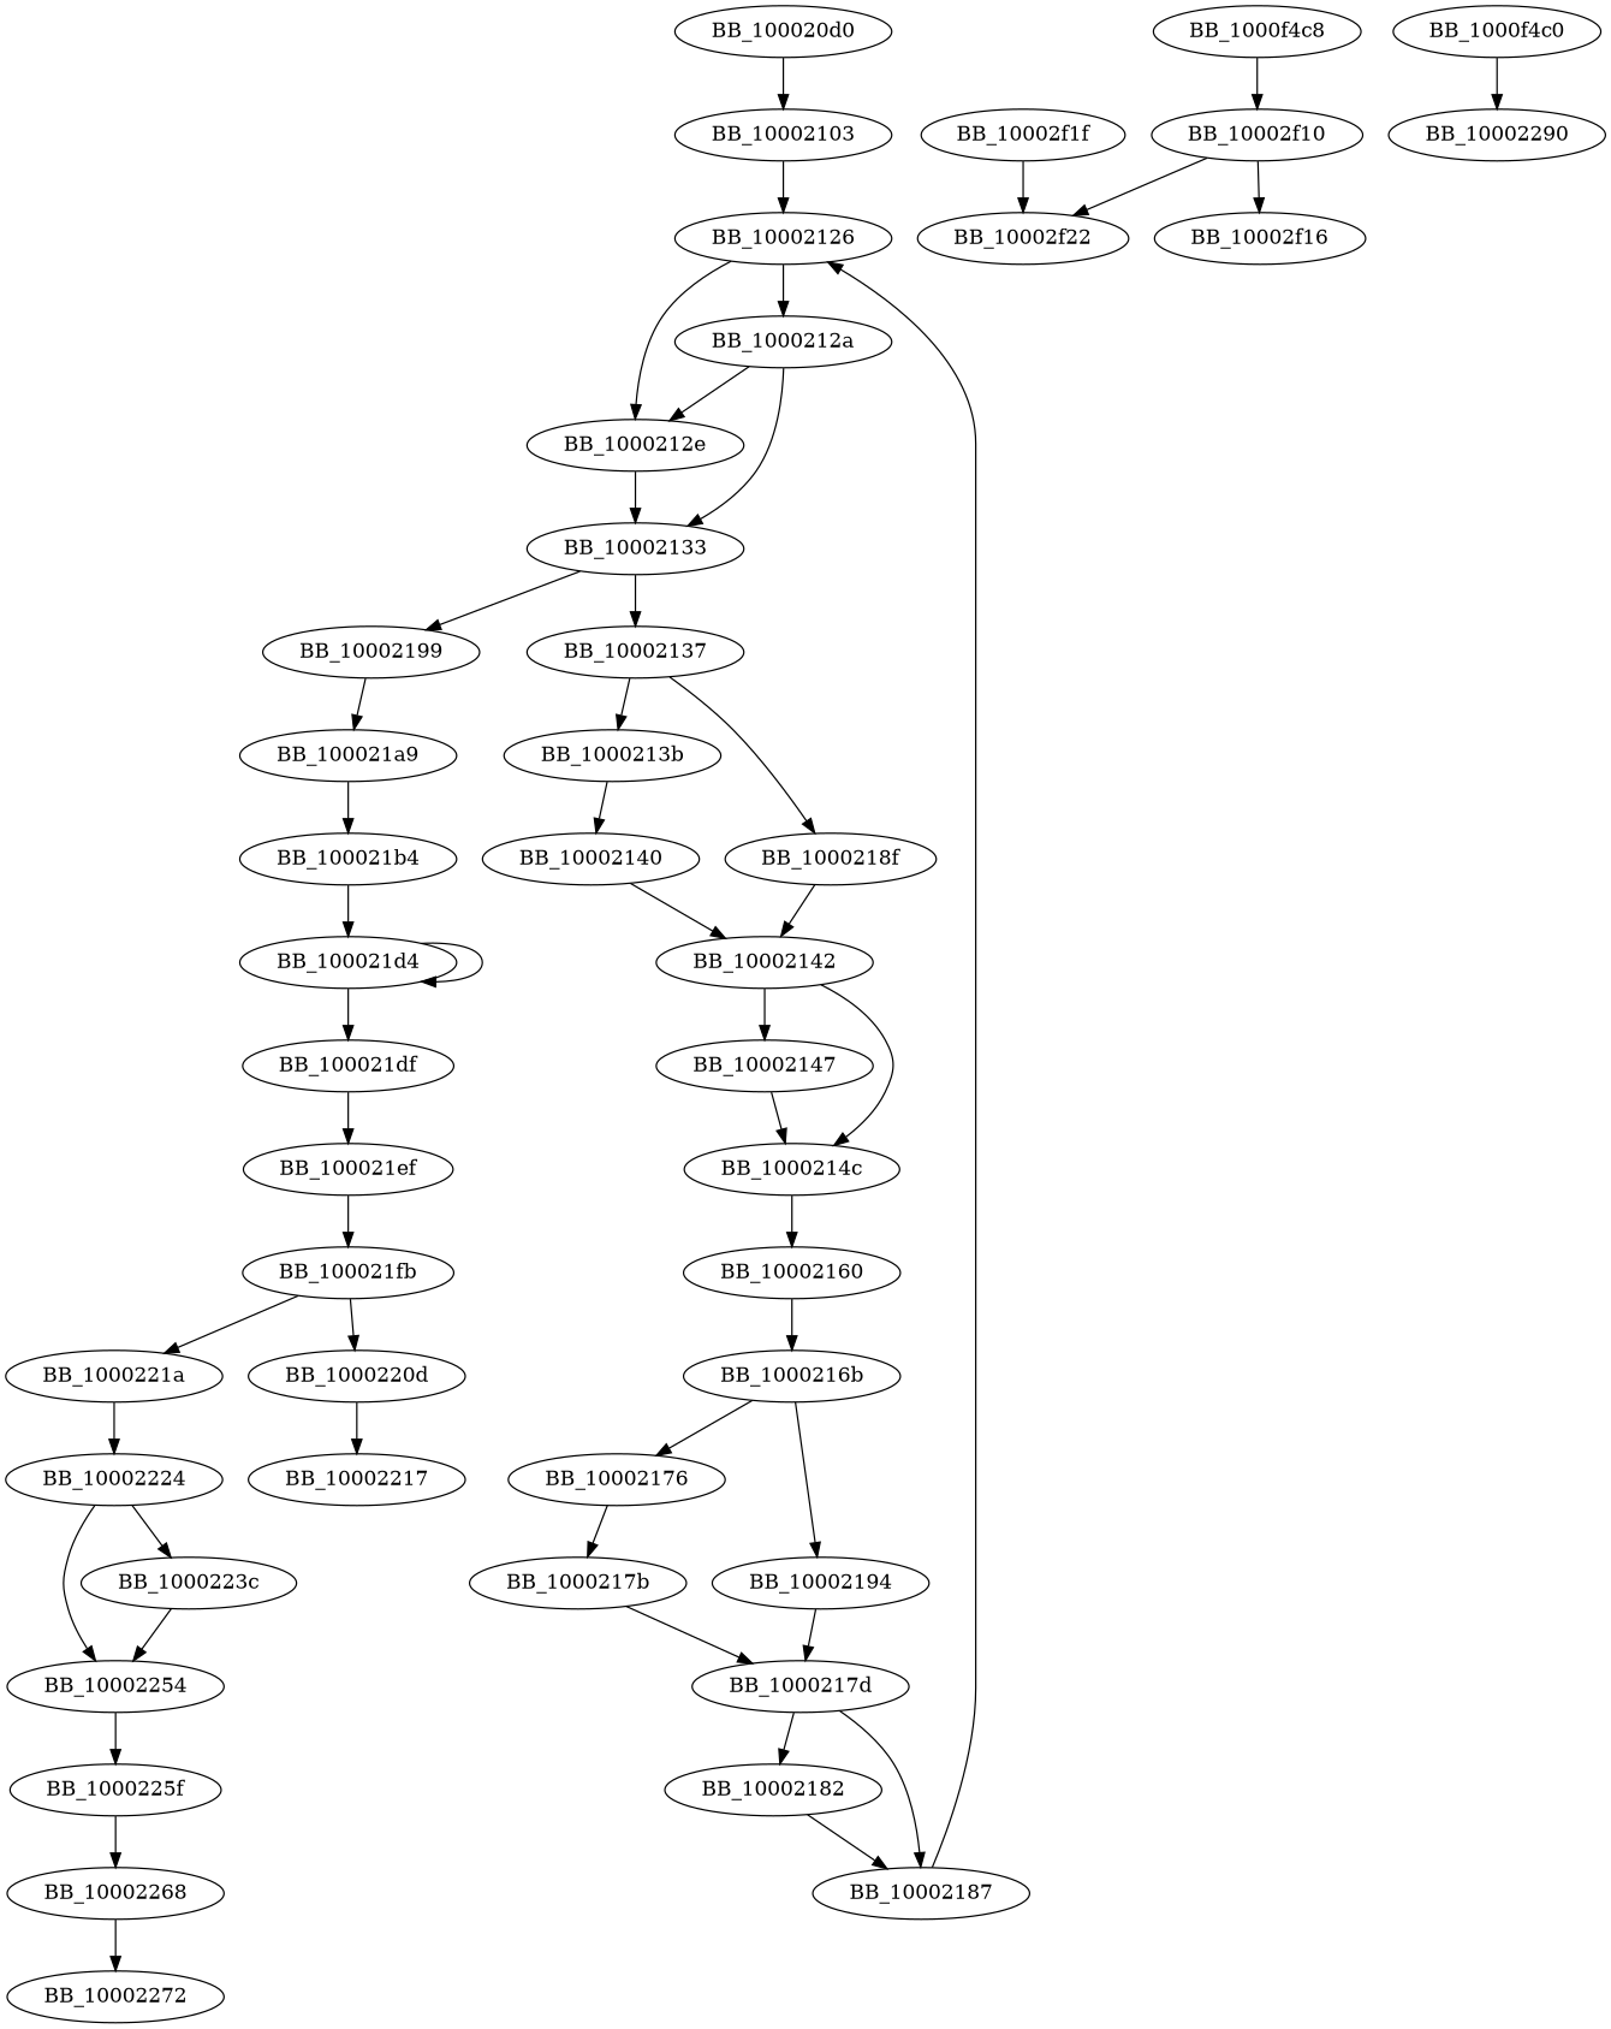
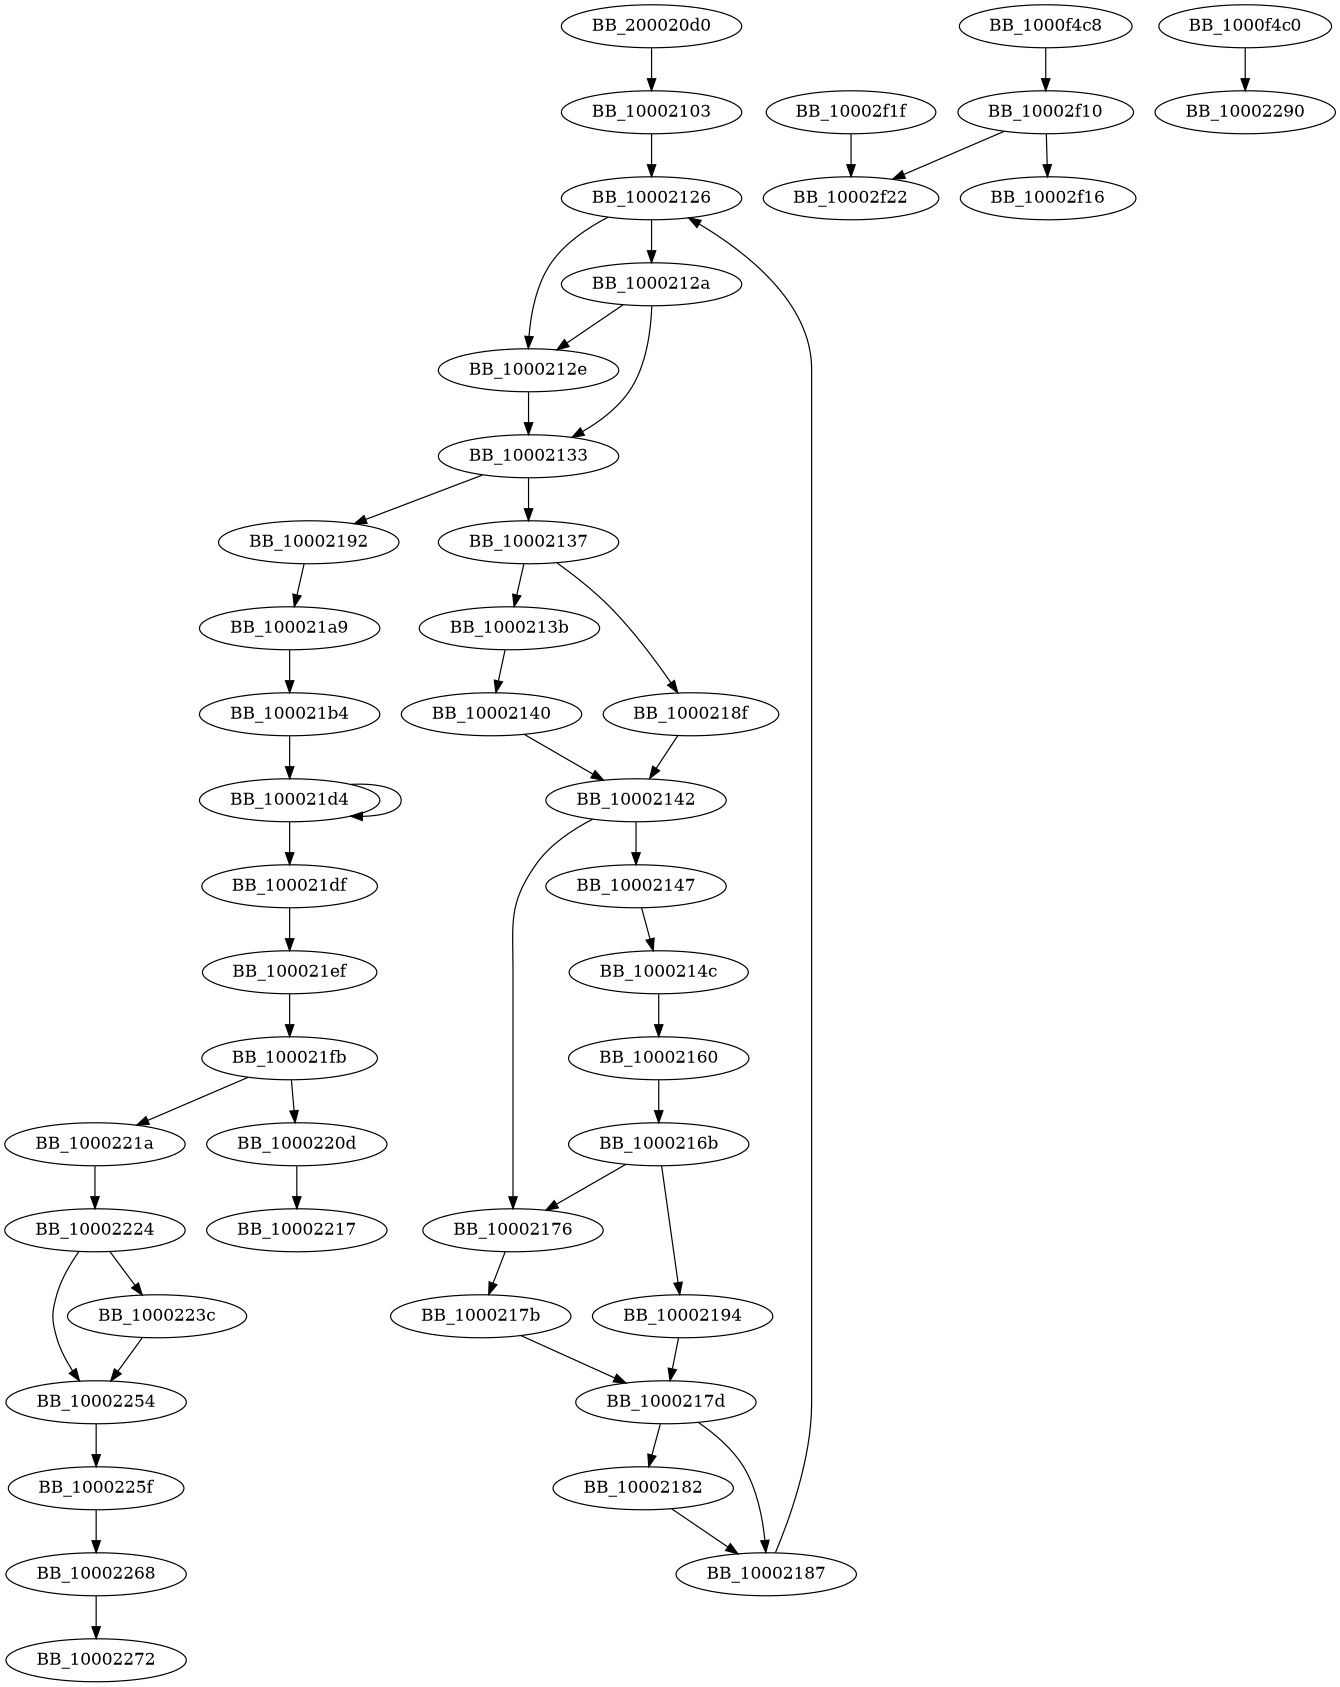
  digraph {
-   BB_100020d0
+   BB_100020d0 [label=BB_200020d0]
    BB_10002103
    BB_10002126
    BB_1000212a
    BB_1000212e
    BB_10002133
    BB_10002137
-   BB_10002199
+   BB_10002199 [label=BB_10002192]
    BB_1000213b
    BB_1000218f
    BB_100021a9
    BB_10002140
    BB_10002142
    BB_100021b4
    BB_10002147
    BB_1000214c
    BB_10002160
    BB_1000216b
    BB_10002176
    BB_10002194
    BB_1000217b
    BB_1000217d
    BB_10002182
    BB_10002187
    BB_100021d4
    BB_100021df
    BB_100021ef
    BB_100021fb
    BB_1000220d
    BB_1000221a
    BB_10002217
    BB_10002224
    BB_1000223c
    BB_10002254
    BB_1000225f
    BB_10002268
    BB_10002272
    BB_10002f10
    BB_10002f16
    BB_10002f22
    BB_10002f1f
    BB_1000f4c0
    BB_10002290
    BB_1000f4c8
    BB_100020d0 -> BB_10002103
    BB_10002103 -> BB_10002126
    BB_10002126 -> BB_1000212a
    BB_10002126 -> BB_1000212e
    BB_1000212a -> BB_1000212e
    BB_1000212a -> BB_10002133
    BB_1000212e -> BB_10002133
    BB_10002133 -> BB_10002137
    BB_10002133 -> BB_10002199
    BB_10002137 -> BB_1000213b
    BB_10002137 -> BB_1000218f
    BB_10002199 -> BB_100021a9
    BB_1000213b -> BB_10002140
    BB_1000218f -> BB_10002142
    BB_100021a9 -> BB_100021b4
    BB_10002140 -> BB_10002142
    BB_10002142 -> BB_10002147
-   BB_10002142 -> BB_1000214c
+   BB_10002142 -> BB_10002176
    BB_100021b4 -> BB_100021d4
    BB_10002147 -> BB_1000214c
    BB_1000214c -> BB_10002160
    BB_10002160 -> BB_1000216b
    BB_1000216b -> BB_10002176
    BB_1000216b -> BB_10002194
    BB_10002176 -> BB_1000217b
    BB_10002194 -> BB_1000217d
    BB_1000217b -> BB_1000217d
    BB_1000217d -> BB_10002182
    BB_1000217d -> BB_10002187
    BB_10002182 -> BB_10002187
    BB_10002187 -> BB_10002126
    BB_100021d4 -> BB_100021d4
    BB_100021d4 -> BB_100021df
    BB_100021df -> BB_100021ef
    BB_100021ef -> BB_100021fb
    BB_100021fb -> BB_1000220d
    BB_100021fb -> BB_1000221a
    BB_1000220d -> BB_10002217
    BB_1000221a -> BB_10002224
    BB_10002224 -> BB_1000223c
    BB_10002224 -> BB_10002254
    BB_1000223c -> BB_10002254
    BB_10002254 -> BB_1000225f
    BB_1000225f -> BB_10002268
    BB_10002268 -> BB_10002272
    BB_10002f10 -> BB_10002f16
    BB_10002f10 -> BB_10002f22
    BB_10002f1f -> BB_10002f22
    BB_1000f4c0 -> BB_10002290
    BB_1000f4c8 -> BB_10002f10
  }
